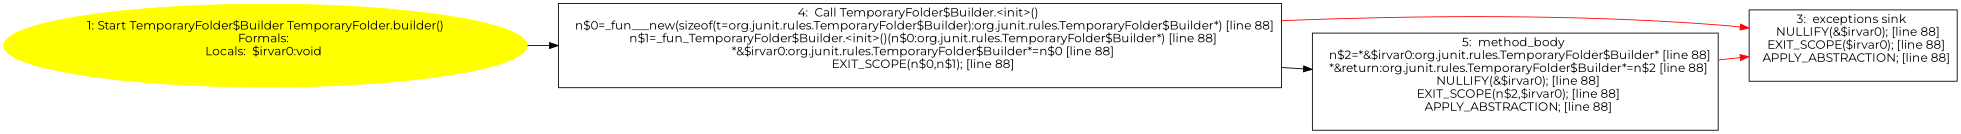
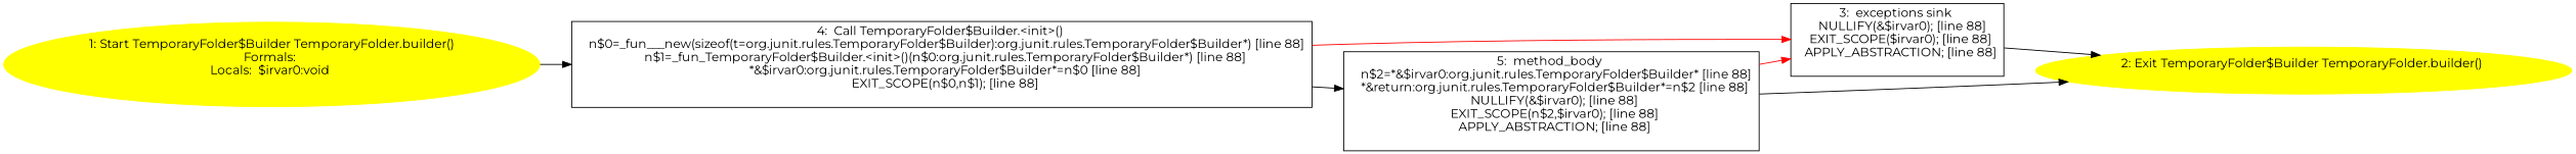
  digraph {
    rankdir=LR
    fontname=Montserrat
    node [fontname=Montserrat shape=box]
    edge [fontname=Montserrat]
    n1 [color=yellow label="1: Start TemporaryFolder$Builder TemporaryFolder.builder()\nFormals: \nLocals:  $irvar0:void \n  " style=filled shape=""]
    n2 [label="4:  Call TemporaryFolder$Builder.<init>() \n   n$0=_fun___new(sizeof(t=org.junit.rules.TemporaryFolder$Builder):org.junit.rules.TemporaryFolder$Builder*) [line 88]\n  n$1=_fun_TemporaryFolder$Builder.<init>()(n$0:org.junit.rules.TemporaryFolder$Builder*) [line 88]\n  *&$irvar0:org.junit.rules.TemporaryFolder$Builder*=n$0 [line 88]\n  EXIT_SCOPE(n$0,n$1); [line 88]\n "]
    n3 [label="3:  exceptions sink \n   NULLIFY(&$irvar0); [line 88]\n  EXIT_SCOPE($irvar0); [line 88]\n  APPLY_ABSTRACTION; [line 88]\n "]
    n4 [label="5:  method_body \n   n$2=*&$irvar0:org.junit.rules.TemporaryFolder$Builder* [line 88]\n  *&return:org.junit.rules.TemporaryFolder$Builder*=n$2 [line 88]\n  NULLIFY(&$irvar0); [line 88]\n  EXIT_SCOPE(n$2,$irvar0); [line 88]\n  APPLY_ABSTRACTION; [line 88]\n "]
+   n5 [color=yellow label="2: Exit TemporaryFolder$Builder TemporaryFolder.builder() \n  " style=filled shape=""]
    n1 -> n2
    n2 -> n3 [color=red]
    n2 -> n4
+   n3 -> n5
    n4 -> n3 [color=red]
+   n4 -> n5
  }
